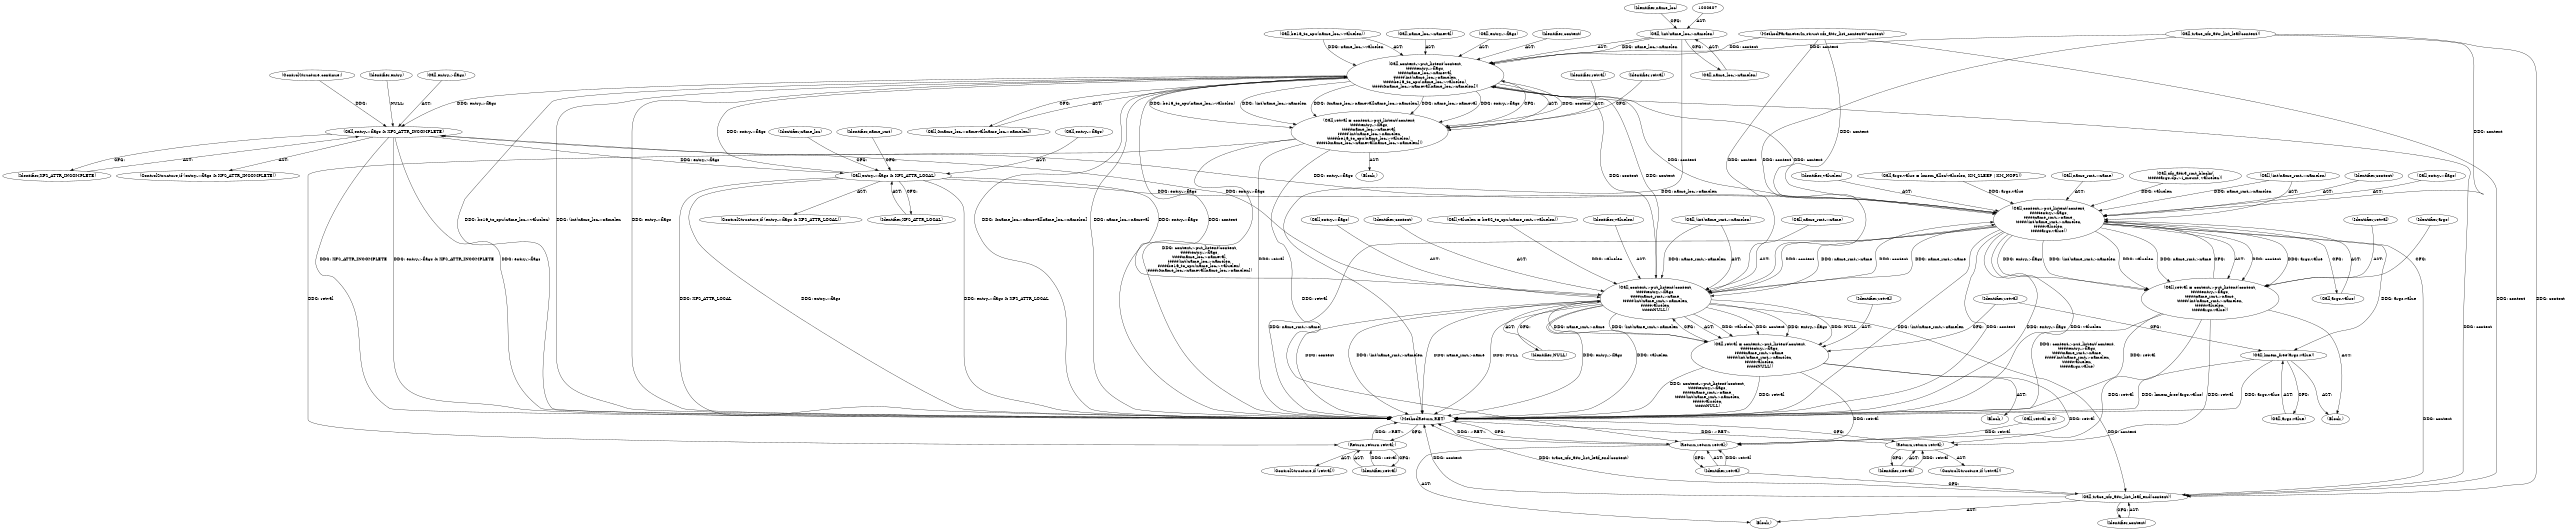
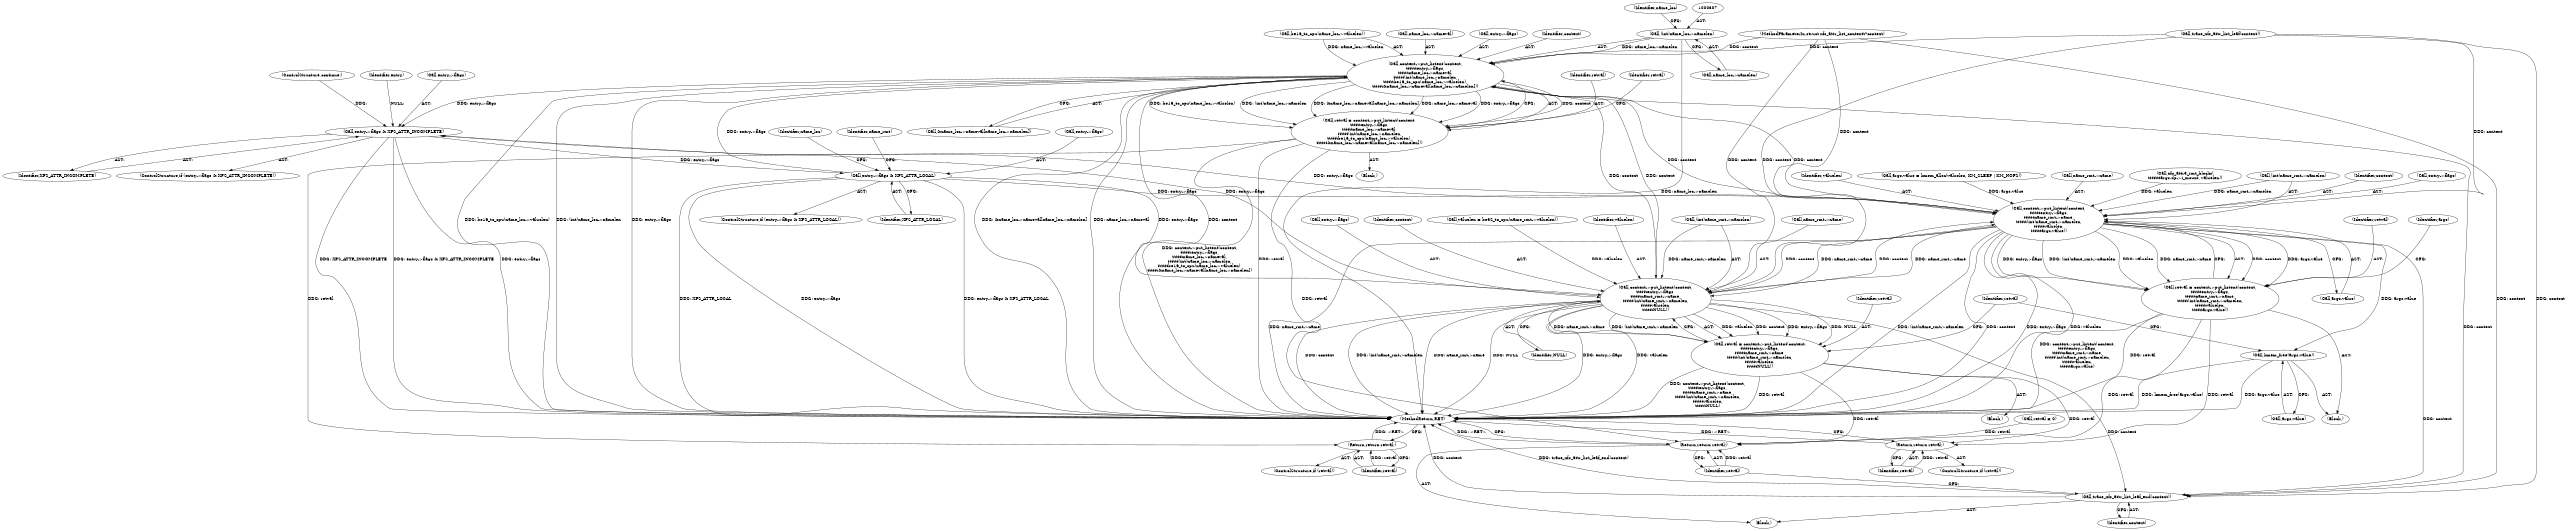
  digraph {
    n1 [label="(Call,(int)name_loc->namelen)"]
    n2 [label="(Call,context->put_listent(context,\n\t\t\t\t\t\tentry->flags,\n\t\t\t\t\t\tname_loc->nameval,\n\t\t\t\t\t\t(int)name_loc->namelen,\n\t\t\t\t\t\tbe16_to_cpu(name_loc->valuelen),\n\t\t\t\t\t\t&name_loc->nameval[name_loc->namelen]))"]
    n3 [label="(MethodReturn,RET)"]
    n4 [label="(Call,name_loc->namelen)"]
    n5 [label="(Call,entry->flags & XFS_ATTR_INCOMPLETE)"]
    n6 [label="(Call,context->put_listent(context,\n\t\t\t\t\t\tentry->flags,\n\t\t\t\t\t\tname_rmt->name,\n\t\t\t\t\t\t(int)name_rmt->namelen,\n\t\t\t\t\t\tvaluelen,\n\t\t\t\t\t\targs.value))"]
    n7 [label="(Call,context->put_listent(context,\n\t\t\t\t\t\tentry->flags,\n\t\t\t\t\t\tname_rmt->name,\n\t\t\t\t\t\t(int)name_rmt->namelen,\n\t\t\t\t\t\tvaluelen,\n\t\t\t\t\t\tNULL))"]
    n8 [label="(Call,trace_xfs_attr_list_leaf_end(context))"]
    n9 [label="(Call,retval = context->put_listent(context,\n\t\t\t\t\t\tentry->flags,\n\t\t\t\t\t\tname_loc->nameval,\n\t\t\t\t\t\t(int)name_loc->namelen,\n\t\t\t\t\t\tbe16_to_cpu(name_loc->valuelen),\n\t\t\t\t\t\t&name_loc->nameval[name_loc->namelen]))"]
    n10 [label="(Call,&name_loc->nameval[name_loc->namelen])"]
    n11 [label="(Return,return retval;)"]
    n12 [label="(Return,return retval;)"]
    n13 [label="(Return,return retval;)"]
    n14 [label="(Call,entry->flags & XFS_ATTR_LOCAL)"]
    n15 [label="(ControlStructure,if (entry->flags & XFS_ATTR_INCOMPLETE))"]
    n16 [label="(Identifier,XFS_ATTR_INCOMPLETE)"]
    n17 [label="(Call,retval = context->put_listent(context,\n\t\t\t\t\t\tentry->flags,\n\t\t\t\t\t\tname_rmt->name,\n\t\t\t\t\t\t(int)name_rmt->namelen,\n\t\t\t\t\t\tvaluelen,\n\t\t\t\t\t\targs.value))"]
    n18 [label="(Call,kmem_free(args.value))"]
    n19 [label="(Call,args.value)"]
    n20 [label="(Call,retval = context->put_listent(context,\n\t\t\t\t\t\tentry->flags,\n\t\t\t\t\t\tname_rmt->name,\n\t\t\t\t\t\t(int)name_rmt->namelen,\n\t\t\t\t\t\tvaluelen,\n\t\t\t\t\t\tNULL))"]
    n21 [label="(Identifier,NULL)"]
    n22 [label="(Block,)"]
    n23 [label="(Identifier,context)"]
    n24 [label="(Block,)"]
    n25 [label="(ControlStructure,if (entry->flags & XFS_ATTR_LOCAL))"]
    n26 [label="(Identifier,XFS_ATTR_LOCAL)"]
    n27 [label="(Block,)"]
    n28 [label="(Call,args.value)"]
    n29 [label="(ControlStructure,if (retval))"]
    n30 [label="(Identifier,retval)"]
    n31 [label="(Identifier,retval)"]
    n32 [label="(Block,)"]
    n33 [label="(ControlStructure,if (retval))"]
    n34 [label="(Identifier,retval)"]
    n35 [label="(Call,name_loc->nameval)"]
    n36 [label="(Call,(int)name_rmt->namelen)"]
    n37 [label="(MethodParameterIn,struct xfs_attr_list_context\t*context)"]
    n38 [label="(Identifier,context)"]
    n39 [label="(Call,retval = 0)"]
    n40 [label="(Call,entry->flags)"]
    n41 [label="(Call,entry->flags)"]
    n42 [label="(Call,entry->flags)"]
    n43 [label="(Identifier,context)"]
    n44 [label="(Identifier,retval)"]
    n45 [label="(Identifier,context)"]
    n46 [label="(Identifier,retval)"]
    n47 [label="(Call,entry->flags)"]
    n48 [label="(Identifier,name_loc)"]
    n49 [label="(Call,valuelen = be32_to_cpu(name_rmt->valuelen))"]
    n50 [label="(Identifier,retval)"]
    n51 [label="(Call,be16_to_cpu(name_loc->valuelen))"]
    n52 [label="(Identifier,retval)"]
    n53 [label="(Identifier,valuelen)"]
    n54 [label="(Identifier,retval)"]
    n55 [label="(Call,entry->flags)"]
    n56 [label="(Identifier,valuelen)"]
    n57 [label="(Call,args.value = kmem_alloc(valuelen, KM_SLEEP | KM_NOFS))"]
    n58 [label="(ControlStructure,continue;)"]
    n59 [label="(Call,(int)name_rmt->namelen)"]
    n60 [label="(Call,name_rmt->name)"]
    n61 [label="(Identifier,name_loc)"]
    n62 [label="(Call,trace_xfs_attr_list_leaf(context))"]
    n63 [label="(Call,xfs_attr3_rmt_blocks(\n\t\t\t\t\t\t\targs.dp->i_mount, valuelen))"]
    n64 [label="(Call,name_rmt->name)"]
    n65 [label="(Identifier,entry)"]
    n66 [label="(Identifier,args)"]
    n67 [label="(Identifier,name_rmt)"]
    1000307
    n1 -> n2 [label="AST: "]
    n1 -> n2 [label="DDG: name_loc->namelen"]
    n1 -> n3 [label="DDG: name_loc->namelen"]
    n1 -> n4 [label="CFG: "]
    n2 -> n3 [label="DDG: &name_loc->nameval[name_loc->namelen]"]
    n2 -> n3 [label="DDG: name_loc->nameval"]
    n2 -> n3 [label="DDG: context"]
    n2 -> n3 [label="DDG: be16_to_cpu(name_loc->valuelen)"]
    n2 -> n3 [label="DDG: (int)name_loc->namelen"]
    n2 -> n3 [label="DDG: entry->flags"]
    n2 -> n5 [label="DDG: entry->flags"]
    n2 -> n6 [label="DDG: context"]
    n2 -> n7 [label="DDG: context"]
    n2 -> n8 [label="DDG: context"]
    n2 -> n9 [label="AST: "]
    n2 -> n9 [label="DDG: context"]
    n2 -> n9 [label="DDG: be16_to_cpu(name_loc->valuelen)"]
    n2 -> n9 [label="DDG: (int)name_loc->namelen"]
    n2 -> n9 [label="DDG: &name_loc->nameval[name_loc->namelen]"]
    n2 -> n9 [label="DDG: name_loc->nameval"]
    n2 -> n9 [label="DDG: entry->flags"]
    n2 -> n10 [label="CFG: "]
    n3 -> n11 [label="CFG: "]
    n3 -> n12 [label="CFG: "]
    n3 -> n13 [label="CFG: "]
    n4 -> n1 [label="AST: "]
    n5 -> n3 [label="DDG: entry->flags"]
    n5 -> n3 [label="DDG: XFS_ATTR_INCOMPLETE"]
    n5 -> n3 [label="DDG: entry->flags & XFS_ATTR_INCOMPLETE"]
    n5 -> n14 [label="DDG: entry->flags"]
    n5 -> n15 [label="AST: "]
-   n5 -> n16 [label="CFG: "]
+   n5 -> n16 [label="AST: "]
    n6 -> n2 [label="DDG: context"]
    n6 -> n3 [label="DDG: name_rmt->name"]
    n6 -> n3 [label="DDG: (int)name_rmt->namelen"]
    n6 -> n3 [label="DDG: context"]
    n6 -> n3 [label="DDG: entry->flags"]
    n6 -> n3 [label="DDG: valuelen"]
    n6 -> n5 [label="DDG: entry->flags"]
    n6 -> n7 [label="DDG: context"]
    n6 -> n7 [label="DDG: name_rmt->name"]
    n6 -> n8 [label="DDG: context"]
    n6 -> n17 [label="AST: "]
    n6 -> n17 [label="DDG: context"]
    n6 -> n17 [label="DDG: args.value"]
    n6 -> n17 [label="DDG: entry->flags"]
    n6 -> n17 [label="DDG: (int)name_rmt->namelen"]
    n6 -> n17 [label="DDG: valuelen"]
    n6 -> n17 [label="DDG: name_rmt->name"]
    n6 -> n18 [label="DDG: args.value"]
    n6 -> n19 [label="CFG: "]
    n7 -> n2 [label="DDG: context"]
    n7 -> n3 [label="DDG: valuelen"]
    n7 -> n3 [label="DDG: context"]
    n7 -> n3 [label="DDG: (int)name_rmt->namelen"]
    n7 -> n3 [label="DDG: name_rmt->name"]
    n7 -> n3 [label="DDG: NULL"]
    n7 -> n3 [label="DDG: entry->flags"]
    n7 -> n5 [label="DDG: entry->flags"]
    n7 -> n6 [label="DDG: context"]
    n7 -> n6 [label="DDG: name_rmt->name"]
    n7 -> n8 [label="DDG: context"]
    n7 -> n20 [label="AST: "]
    n7 -> n20 [label="DDG: valuelen"]
    n7 -> n20 [label="DDG: context"]
    n7 -> n20 [label="DDG: entry->flags"]
    n7 -> n20 [label="DDG: NULL"]
    n7 -> n20 [label="DDG: name_rmt->name"]
    n7 -> n20 [label="DDG: (int)name_rmt->namelen"]
    n7 -> n21 [label="CFG: "]
    n8 -> n3 [label="DDG: context"]
    n8 -> n3 [label="DDG: trace_xfs_attr_list_leaf_end(context)"]
    n8 -> n22 [label="AST: "]
    n8 -> n23 [label="CFG: "]
    n9 -> n2 [label="CFG: "]
    n9 -> n3 [label="DDG: context->put_listent(context,\n\t\t\t\t\t\tentry->flags,\n\t\t\t\t\t\tname_loc->nameval,\n\t\t\t\t\t\t(int)name_loc->namelen,\n\t\t\t\t\t\tbe16_to_cpu(name_loc->valuelen),\n\t\t\t\t\t\t&name_loc->nameval[name_loc->namelen])"]
    n9 -> n3 [label="DDG: retval"]
    n9 -> n12 [label="DDG: retval"]
    n9 -> n13 [label="DDG: retval"]
    n9 -> n24 [label="AST: "]
    n10 -> n2 [label="AST: "]
    n11 -> n3 [label="DDG: <RET>"]
    n11 -> n29 [label="AST: "]
    n11 -> n30 [label="CFG: "]
    n12 -> n3 [label="DDG: <RET>"]
    n12 -> n22 [label="AST: "]
    n12 -> n31 [label="CFG: "]
    n13 -> n3 [label="DDG: <RET>"]
    n13 -> n33 [label="AST: "]
    n13 -> n34 [label="CFG: "]
    n14 -> n2 [label="DDG: entry->flags"]
    n14 -> n3 [label="DDG: entry->flags"]
    n14 -> n3 [label="DDG: entry->flags & XFS_ATTR_LOCAL"]
    n14 -> n3 [label="DDG: XFS_ATTR_LOCAL"]
    n14 -> n6 [label="DDG: entry->flags"]
    n14 -> n7 [label="DDG: entry->flags"]
    n14 -> n25 [label="AST: "]
    n14 -> n26 [label="CFG: "]
    n16 -> n5 [label="AST: "]
    n17 -> n3 [label="DDG: retval"]
    n17 -> n3 [label="DDG: context->put_listent(context,\n\t\t\t\t\t\tentry->flags,\n\t\t\t\t\t\tname_rmt->name,\n\t\t\t\t\t\t(int)name_rmt->namelen,\n\t\t\t\t\t\tvaluelen,\n\t\t\t\t\t\targs.value)"]
    n17 -> n6 [label="CFG: "]
    n17 -> n11 [label="DDG: retval"]
    n17 -> n12 [label="DDG: retval"]
    n17 -> n27 [label="AST: "]
    n18 -> n3 [label="DDG: kmem_free(args.value)"]
    n18 -> n3 [label="DDG: args.value"]
    n18 -> n27 [label="AST: "]
    n18 -> n28 [label="CFG: "]
    n19 -> n6 [label="AST: "]
    n20 -> n3 [label="DDG: context->put_listent(context,\n\t\t\t\t\t\tentry->flags,\n\t\t\t\t\t\tname_rmt->name,\n\t\t\t\t\t\t(int)name_rmt->namelen,\n\t\t\t\t\t\tvaluelen,\n\t\t\t\t\t\tNULL)"]
    n20 -> n3 [label="DDG: retval"]
    n20 -> n7 [label="CFG: "]
    n20 -> n11 [label="DDG: retval"]
    n20 -> n12 [label="DDG: retval"]
    n20 -> n32 [label="AST: "]
    n21 -> n7 [label="AST: "]
    n23 -> n8 [label="AST: "]
    n26 -> n14 [label="AST: "]
    n28 -> n18 [label="AST: "]
    n30 -> n11 [label="AST: "]
    n30 -> n11 [label="DDG: retval"]
    n31 -> n8 [label="CFG: "]
    n31 -> n12 [label="AST: "]
    n31 -> n12 [label="DDG: retval"]
    n34 -> n13 [label="AST: "]
    n34 -> n13 [label="DDG: retval"]
    n35 -> n2 [label="AST: "]
    n36 -> n6 [label="AST: "]
    n36 -> n6 [label="DDG: name_rmt->namelen"]
    n37 -> n2 [label="DDG: context"]
    n37 -> n6 [label="DDG: context"]
    n37 -> n7 [label="DDG: context"]
    n37 -> n8 [label="DDG: context"]
    n38 -> n6 [label="AST: "]
    n39 -> n12 [label="DDG: retval"]
    n40 -> n2 [label="AST: "]
    n41 -> n7 [label="AST: "]
    n42 -> n6 [label="AST: "]
    n43 -> n7 [label="AST: "]
    n44 -> n20 [label="AST: "]
    n45 -> n2 [label="AST: "]
    n46 -> n18 [label="CFG: "]
    n46 -> n20 [label="CFG: "]
    n47 -> n5 [label="AST: "]
    n48 -> n1 [label="CFG: "]
    n49 -> n7 [label="DDG: valuelen"]
    n50 -> n9 [label="CFG: "]
    n51 -> n2 [label="AST: "]
    n51 -> n2 [label="DDG: name_loc->valuelen"]
    n52 -> n9 [label="AST: "]
    n53 -> n7 [label="AST: "]
    n54 -> n17 [label="AST: "]
    n55 -> n14 [label="AST: "]
    n56 -> n6 [label="AST: "]
    n57 -> n6 [label="DDG: args.value"]
    n58 -> n5 [label="DDG: "]
    n59 -> n7 [label="AST: "]
    n59 -> n7 [label="DDG: name_rmt->namelen"]
    n60 -> n6 [label="AST: "]
    n61 -> n14 [label="CFG: "]
    n62 -> n2 [label="DDG: context"]
    n62 -> n6 [label="DDG: context"]
    n62 -> n7 [label="DDG: context"]
    n62 -> n8 [label="DDG: context"]
    n63 -> n6 [label="DDG: valuelen"]
    n64 -> n7 [label="AST: "]
    n65 -> n5 [label="NULL: "]
    n66 -> n17 [label="CFG: "]
    n67 -> n14 [label="CFG: "]
    1000307 -> n1 [label="AST: "]
  }
